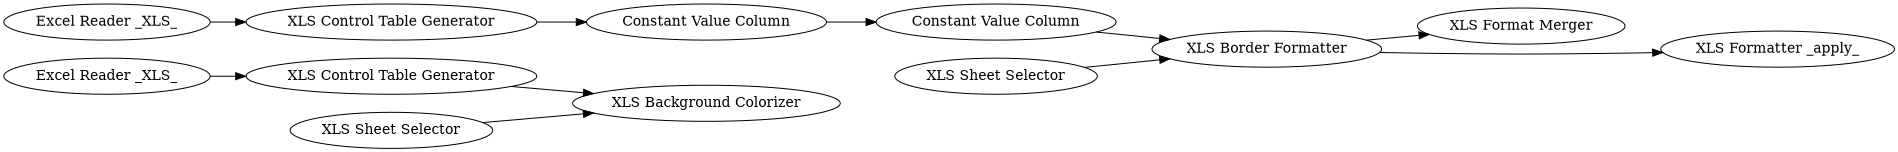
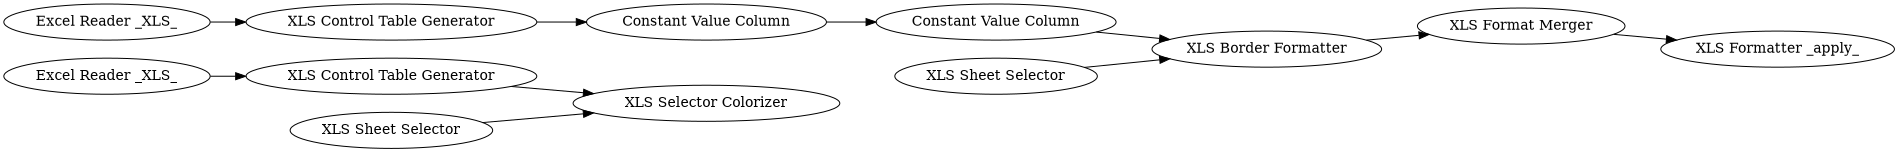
  digraph {
    rankdir=LR
    n1 [label="Excel Reader _XLS_"]
    n2 [label="XLS Control Table Generator"]
-   n3 [label="XLS Background Colorizer"]
+   n3 [label="XLS Selector Colorizer"]
    n4 [label="Excel Reader _XLS_"]
    n5 [label="XLS Control Table Generator"]
    n6 [label="Constant Value Column"]
    n7 [label="Constant Value Column"]
    n8 [label="XLS Border Formatter"]
    n9 [label="XLS Format Merger"]
    n10 [label="XLS Formatter _apply_"]
    n11 [label="XLS Sheet Selector"]
    n12 [label="XLS Sheet Selector"]
    n1 -> n2
    n2 -> n3
    n4 -> n5
    n5 -> n6
    n6 -> n7
    n7 -> n8
    n8 -> n9
-   n8 -> n10
+   n9 -> n10
    n11 -> n3
    n12 -> n8
  }
